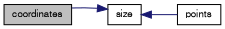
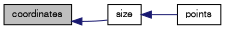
  digraph {
    rankdir=LR
    node [color=black fontname=FreeSans fontsize=10 shape=record]
    edge [color=midnightblue dir=back fontname=FreeSans fontsize=10 labelfontname=FreeSans labelfontsize=10 style=solid]
    n1 [fillcolor=grey75 fontcolor=black height=0.2 label=coordinates style=filled width=0.4]
    n2 [height=0.2 label=size width=0.4]
    n3 [height=0.2 label=points width=0.4]
-   n2 -> n1
+   n1 -> n2
    n2 -> n3
  }
